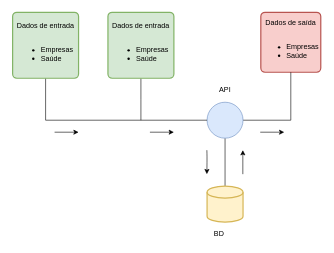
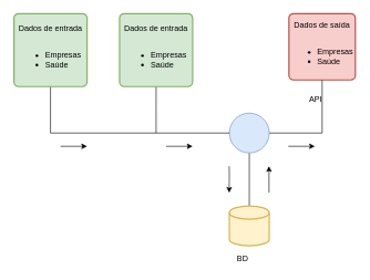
  <mxCell id="0" />
  <mxCell id="1" parent="0" />
  <mxCell id="2" style="edgeStyle=orthogonalEdgeStyle;rounded=0;orthogonalLoop=1;jettySize=auto;html=1;startArrow=none;startFill=0;endArrow=none;endFill=0;fontSize=11;" edge="1" parent="1" source="3"><mxGeometry relative="1" as="geometry"><mxPoint x="234" y="200" as="targetPoint" /></mxGeometry></mxCell>
  <mxCell id="3" value="&lt;div&gt;Dados de entrada&lt;/div&gt;&lt;div&gt;&lt;br&gt;&lt;/div&gt;&lt;div align=&quot;left&quot;&gt;&lt;ul&gt;&lt;li&gt;Empresas&lt;/li&gt;&lt;li&gt;Saúde&lt;/li&gt;&lt;/ul&gt;&lt;/div&gt;" style="rounded=1;whiteSpace=wrap;html=1;absoluteArcSize=1;arcSize=14;strokeWidth=2;fillColor=#d5e8d4;strokeColor=#82b366;" vertex="1" parent="1"><mxGeometry x="179" y="20" width="110" height="110" as="geometry" /></mxCell>
  <mxCell id="4" value="&lt;div&gt;Dados de saída&lt;/div&gt;&lt;div&gt;&lt;br&gt;&lt;/div&gt;&lt;div align=&quot;left&quot;&gt;&lt;ul&gt;&lt;li&gt;Empresas&lt;/li&gt;&lt;li&gt;Saúde&lt;/li&gt;&lt;/ul&gt;&lt;/div&gt;" style="rounded=1;whiteSpace=wrap;html=1;absoluteArcSize=1;arcSize=14;strokeWidth=2;fillColor=#f8cecc;strokeColor=#b85450;" vertex="1" parent="1"><mxGeometry x="434" y="20" width="100" height="100" as="geometry" /></mxCell>
  <mxCell id="5" style="edgeStyle=orthogonalEdgeStyle;rounded=0;orthogonalLoop=1;jettySize=auto;html=1;endArrow=none;endFill=0;" edge="1" parent="1" source="7" target="4"><mxGeometry relative="1" as="geometry" /></mxCell>
  <mxCell id="6" style="edgeStyle=orthogonalEdgeStyle;rounded=0;orthogonalLoop=1;jettySize=auto;html=1;endArrow=none;endFill=0;startArrow=none;startFill=0;" edge="1" parent="1" source="7" target="8"><mxGeometry relative="1" as="geometry" /></mxCell>
  <mxCell id="7" value="" style="verticalLabelPosition=bottom;verticalAlign=top;html=1;shape=mxgraph.flowchart.on-page_reference;fillColor=#dae8fc;strokeColor=#6c8ebf;" vertex="1" parent="1"><mxGeometry x="344.33" y="170" width="60" height="60" as="geometry" /></mxCell>
  <mxCell id="8" value="" style="strokeWidth=2;html=1;shape=mxgraph.flowchart.database;whiteSpace=wrap;fillColor=#fff2cc;strokeColor=#d6b656;" vertex="1" parent="1"><mxGeometry x="344.33" y="310" width="60" height="60" as="geometry" /></mxCell>
- <mxCell id="9" value="API" style="text;html=1;align=center;verticalAlign=middle;resizable=0;points=[];autosize=1;" vertex="1" parent="1"><mxGeometry x="359.33" y="140" width="30" height="20" as="geometry" /></mxCell>
+ <mxCell id="9" value="API" style="text;html=1;align=center;verticalAlign=middle;resizable=0;points=[];autosize=1;" vertex="1" parent="1"><mxGeometry x="459.33" y="140" width="30" height="20" as="geometry" /></mxCell>
  <mxCell id="10" value="BD" style="text;html=1;align=center;verticalAlign=middle;resizable=0;points=[];autosize=1;" vertex="1" parent="1"><mxGeometry x="349.33" y="380" width="30" height="20" as="geometry" /></mxCell>
  <mxCell id="11" value="" style="endArrow=classic;html=1;fontSize=11;" edge="1" parent="1"><mxGeometry width="50" height="50" relative="1" as="geometry"><mxPoint x="249" y="220" as="sourcePoint" /><mxPoint x="289" y="220" as="targetPoint" /></mxGeometry></mxCell>
  <mxCell id="12" value="" style="endArrow=classic;html=1;fontSize=11;" edge="1" parent="1"><mxGeometry width="50" height="50" relative="1" as="geometry"><mxPoint x="404" y="290" as="sourcePoint" /><mxPoint x="404" y="250" as="targetPoint" /></mxGeometry></mxCell>
  <mxCell id="13" value="" style="endArrow=classic;html=1;fontSize=11;" edge="1" parent="1"><mxGeometry width="50" height="50" relative="1" as="geometry"><mxPoint x="344" y="250" as="sourcePoint" /><mxPoint x="344" y="290" as="targetPoint" /><Array as="points"><mxPoint x="344.33" y="260" /></Array></mxGeometry></mxCell>
  <mxCell id="14" value="" style="endArrow=classic;html=1;fontSize=11;" edge="1" parent="1"><mxGeometry width="50" height="50" relative="1" as="geometry"><mxPoint x="433" y="220" as="sourcePoint" /><mxPoint x="473" y="220" as="targetPoint" /></mxGeometry></mxCell>
  <mxCell id="15" style="edgeStyle=orthogonalEdgeStyle;rounded=0;orthogonalLoop=1;jettySize=auto;html=1;startArrow=none;startFill=0;endArrow=none;endFill=0;fontSize=11;" edge="1" parent="1" source="16" target="7"><mxGeometry relative="1" as="geometry"><Array as="points"><mxPoint x="75" y="200" /></Array></mxGeometry></mxCell>
  <mxCell id="16" value="&lt;div&gt;Dados de entrada&lt;/div&gt;&lt;div&gt;&lt;br&gt;&lt;/div&gt;&lt;div align=&quot;left&quot;&gt;&lt;ul&gt;&lt;li&gt;Empresas&lt;/li&gt;&lt;li&gt;Saúde&lt;/li&gt;&lt;/ul&gt;&lt;/div&gt;" style="rounded=1;whiteSpace=wrap;html=1;absoluteArcSize=1;arcSize=14;strokeWidth=2;fillColor=#d5e8d4;strokeColor=#82b366;" vertex="1" parent="1"><mxGeometry x="20" y="20" width="110" height="110" as="geometry" /></mxCell>
  <mxCell id="17" value="" style="endArrow=classic;html=1;fontSize=11;" edge="1" parent="1"><mxGeometry width="50" height="50" relative="1" as="geometry"><mxPoint x="90" y="220" as="sourcePoint" /><mxPoint x="130" y="220" as="targetPoint" /></mxGeometry></mxCell>
